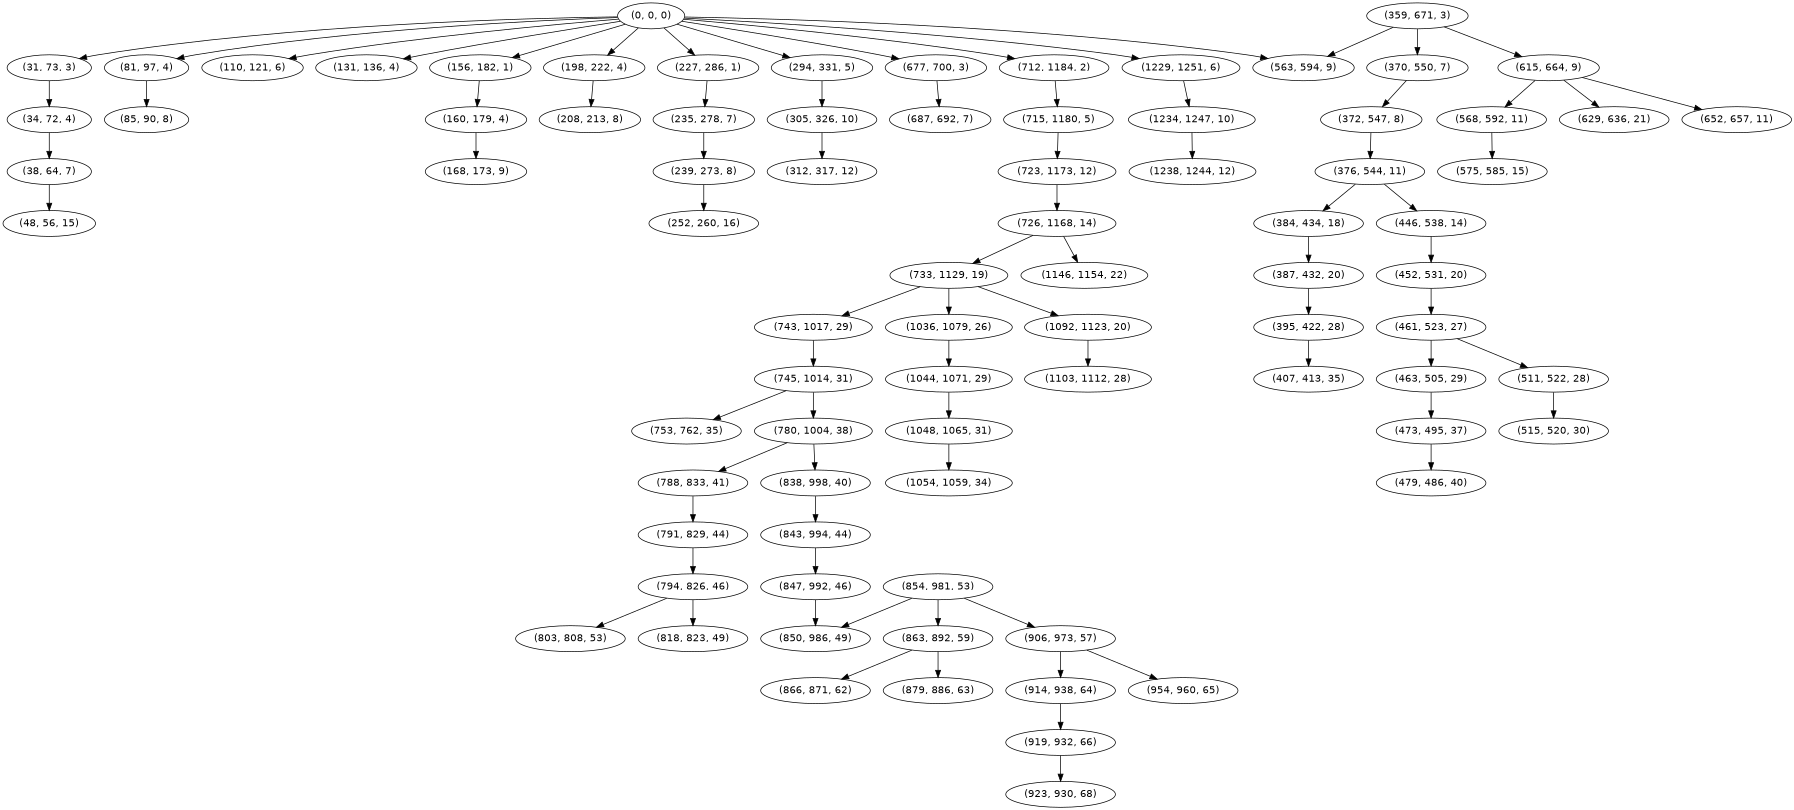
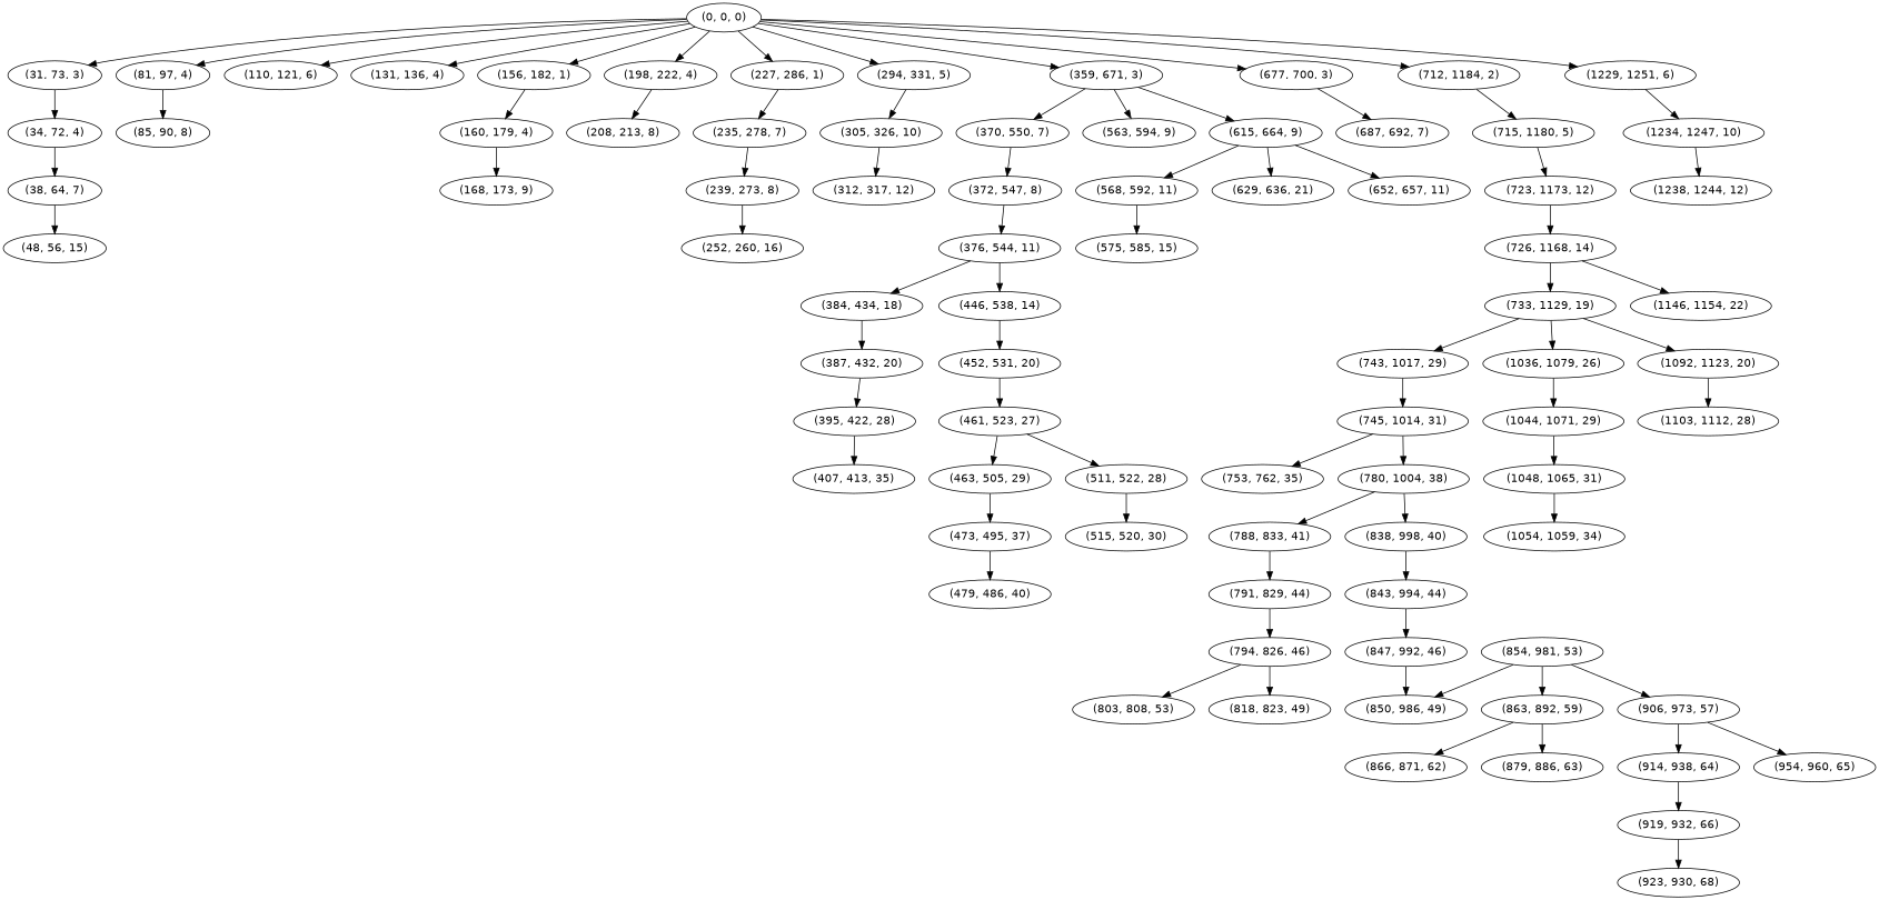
  digraph {
    fontname="DejaVu Sans"
    node [fontname="DejaVu Sans"]
    edge [fontname="DejaVu Sans"]
    "(0, 0, 0)"
    "(31, 73, 3)"
    "(81, 97, 4)"
    "(110, 121, 6)"
    "(131, 136, 4)"
    "(156, 182, 1)"
    "(198, 222, 4)"
    "(227, 286, 1)"
    "(294, 331, 5)"
    "(359, 671, 3)"
    "(677, 700, 3)"
    "(712, 1184, 2)"
    "(1229, 1251, 6)"
    "(34, 72, 4)"
    "(85, 90, 8)"
    "(160, 179, 4)"
    "(208, 213, 8)"
    "(235, 278, 7)"
    "(305, 326, 10)"
    "(370, 550, 7)"
    "(563, 594, 9)"
    "(615, 664, 9)"
    "(687, 692, 7)"
    "(715, 1180, 5)"
    "(1234, 1247, 10)"
    "(38, 64, 7)"
    "(48, 56, 15)"
    "(168, 173, 9)"
    "(239, 273, 8)"
    "(252, 260, 16)"
    "(312, 317, 12)"
    "(372, 547, 8)"
    "(568, 592, 11)"
    "(629, 636, 21)"
    "(652, 657, 11)"
    "(376, 544, 11)"
    "(384, 434, 18)"
    "(446, 538, 14)"
    "(387, 432, 20)"
    "(452, 531, 20)"
    "(395, 422, 28)"
    "(407, 413, 35)"
    "(461, 523, 27)"
    "(463, 505, 29)"
    "(511, 522, 28)"
    "(473, 495, 37)"
    "(515, 520, 30)"
    "(479, 486, 40)"
    "(575, 585, 15)"
    "(723, 1173, 12)"
    "(726, 1168, 14)"
    "(733, 1129, 19)"
    "(1146, 1154, 22)"
    "(743, 1017, 29)"
    "(1036, 1079, 26)"
    "(1092, 1123, 20)"
    "(745, 1014, 31)"
    "(1044, 1071, 29)"
    "(1103, 1112, 28)"
    "(753, 762, 35)"
    "(780, 1004, 38)"
    "(788, 833, 41)"
    "(838, 998, 40)"
    "(791, 829, 44)"
    "(843, 994, 44)"
    "(794, 826, 46)"
    "(803, 808, 53)"
    "(818, 823, 49)"
    "(847, 992, 46)"
    "(850, 986, 49)"
    "(854, 981, 53)"
    "(863, 892, 59)"
    "(906, 973, 57)"
    "(866, 871, 62)"
    "(879, 886, 63)"
    "(914, 938, 64)"
    "(954, 960, 65)"
    "(919, 932, 66)"
    "(923, 930, 68)"
    "(1048, 1065, 31)"
    "(1054, 1059, 34)"
    "(1238, 1244, 12)"
    "(0, 0, 0)" -> "(31, 73, 3)"
    "(0, 0, 0)" -> "(81, 97, 4)"
    "(0, 0, 0)" -> "(110, 121, 6)"
    "(0, 0, 0)" -> "(131, 136, 4)"
    "(0, 0, 0)" -> "(156, 182, 1)"
    "(0, 0, 0)" -> "(198, 222, 4)"
    "(0, 0, 0)" -> "(227, 286, 1)"
    "(0, 0, 0)" -> "(294, 331, 5)"
-   "(0, 0, 0)" -> "(563, 594, 9)"
+   "(0, 0, 0)" -> "(359, 671, 3)"
    "(0, 0, 0)" -> "(677, 700, 3)"
    "(0, 0, 0)" -> "(712, 1184, 2)"
    "(0, 0, 0)" -> "(1229, 1251, 6)"
    "(31, 73, 3)" -> "(34, 72, 4)"
    "(81, 97, 4)" -> "(85, 90, 8)"
    "(156, 182, 1)" -> "(160, 179, 4)"
    "(198, 222, 4)" -> "(208, 213, 8)"
    "(227, 286, 1)" -> "(235, 278, 7)"
    "(294, 331, 5)" -> "(305, 326, 10)"
    "(359, 671, 3)" -> "(370, 550, 7)"
    "(359, 671, 3)" -> "(563, 594, 9)"
    "(359, 671, 3)" -> "(615, 664, 9)"
    "(677, 700, 3)" -> "(687, 692, 7)"
    "(712, 1184, 2)" -> "(715, 1180, 5)"
    "(1229, 1251, 6)" -> "(1234, 1247, 10)"
    "(34, 72, 4)" -> "(38, 64, 7)"
    "(160, 179, 4)" -> "(168, 173, 9)"
    "(235, 278, 7)" -> "(239, 273, 8)"
    "(305, 326, 10)" -> "(312, 317, 12)"
    "(370, 550, 7)" -> "(372, 547, 8)"
    "(615, 664, 9)" -> "(568, 592, 11)"
    "(615, 664, 9)" -> "(629, 636, 21)"
    "(615, 664, 9)" -> "(652, 657, 11)"
    "(715, 1180, 5)" -> "(723, 1173, 12)"
    "(1234, 1247, 10)" -> "(1238, 1244, 12)"
    "(38, 64, 7)" -> "(48, 56, 15)"
    "(239, 273, 8)" -> "(252, 260, 16)"
    "(372, 547, 8)" -> "(376, 544, 11)"
    "(568, 592, 11)" -> "(575, 585, 15)"
    "(376, 544, 11)" -> "(384, 434, 18)"
    "(376, 544, 11)" -> "(446, 538, 14)"
    "(384, 434, 18)" -> "(387, 432, 20)"
    "(446, 538, 14)" -> "(452, 531, 20)"
    "(387, 432, 20)" -> "(395, 422, 28)"
    "(452, 531, 20)" -> "(461, 523, 27)"
    "(395, 422, 28)" -> "(407, 413, 35)"
    "(461, 523, 27)" -> "(463, 505, 29)"
    "(461, 523, 27)" -> "(511, 522, 28)"
    "(463, 505, 29)" -> "(473, 495, 37)"
    "(511, 522, 28)" -> "(515, 520, 30)"
    "(473, 495, 37)" -> "(479, 486, 40)"
    "(723, 1173, 12)" -> "(726, 1168, 14)"
    "(726, 1168, 14)" -> "(733, 1129, 19)"
    "(726, 1168, 14)" -> "(1146, 1154, 22)"
    "(733, 1129, 19)" -> "(743, 1017, 29)"
    "(733, 1129, 19)" -> "(1036, 1079, 26)"
    "(733, 1129, 19)" -> "(1092, 1123, 20)"
    "(743, 1017, 29)" -> "(745, 1014, 31)"
    "(1036, 1079, 26)" -> "(1044, 1071, 29)"
    "(1092, 1123, 20)" -> "(1103, 1112, 28)"
    "(745, 1014, 31)" -> "(753, 762, 35)"
    "(745, 1014, 31)" -> "(780, 1004, 38)"
    "(1044, 1071, 29)" -> "(1048, 1065, 31)"
    "(780, 1004, 38)" -> "(788, 833, 41)"
    "(780, 1004, 38)" -> "(838, 998, 40)"
    "(788, 833, 41)" -> "(791, 829, 44)"
    "(838, 998, 40)" -> "(843, 994, 44)"
    "(791, 829, 44)" -> "(794, 826, 46)"
    "(843, 994, 44)" -> "(847, 992, 46)"
    "(794, 826, 46)" -> "(803, 808, 53)"
    "(794, 826, 46)" -> "(818, 823, 49)"
    "(847, 992, 46)" -> "(850, 986, 49)"
    "(854, 981, 53)" -> "(850, 986, 49)"
    "(854, 981, 53)" -> "(863, 892, 59)"
    "(854, 981, 53)" -> "(906, 973, 57)"
    "(863, 892, 59)" -> "(866, 871, 62)"
    "(863, 892, 59)" -> "(879, 886, 63)"
    "(906, 973, 57)" -> "(914, 938, 64)"
    "(906, 973, 57)" -> "(954, 960, 65)"
    "(914, 938, 64)" -> "(919, 932, 66)"
    "(919, 932, 66)" -> "(923, 930, 68)"
    "(1048, 1065, 31)" -> "(1054, 1059, 34)"
  }
